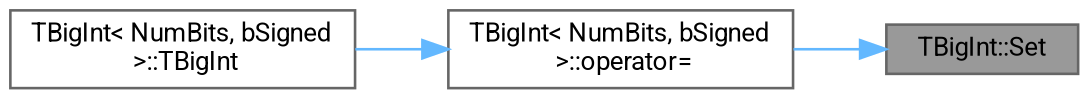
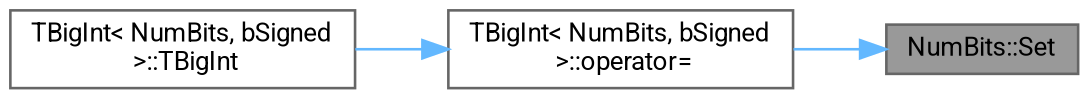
  digraph {
    fontname=Roboto
    rankdir=RL
    node [color=grey40 fillcolor=white fontname=Roboto fontsize=10 shape=box style=filled]
    edge [color=steelblue1 dir=back fontname=Roboto fontsize=10 labelfontname=Helvetica labelfontsize=10 style=solid]
-   n1 [color=gray40 fillcolor=grey60 fontcolor=black height=0.2 label="TBigInt::Set" width=0.4]
+   n1 [color=gray40 fillcolor=grey60 fontcolor=black height=0.2 label="NumBits::Set" width=0.4]
    n2 [height=0.2 label="TBigInt\< NumBits, bSigned\l \>::operator=" width=0.4]
    n3 [height=0.2 label="TBigInt\< NumBits, bSigned\l \>::TBigInt" width=0.4]
    n1 -> n2
    n2 -> n3
  }
